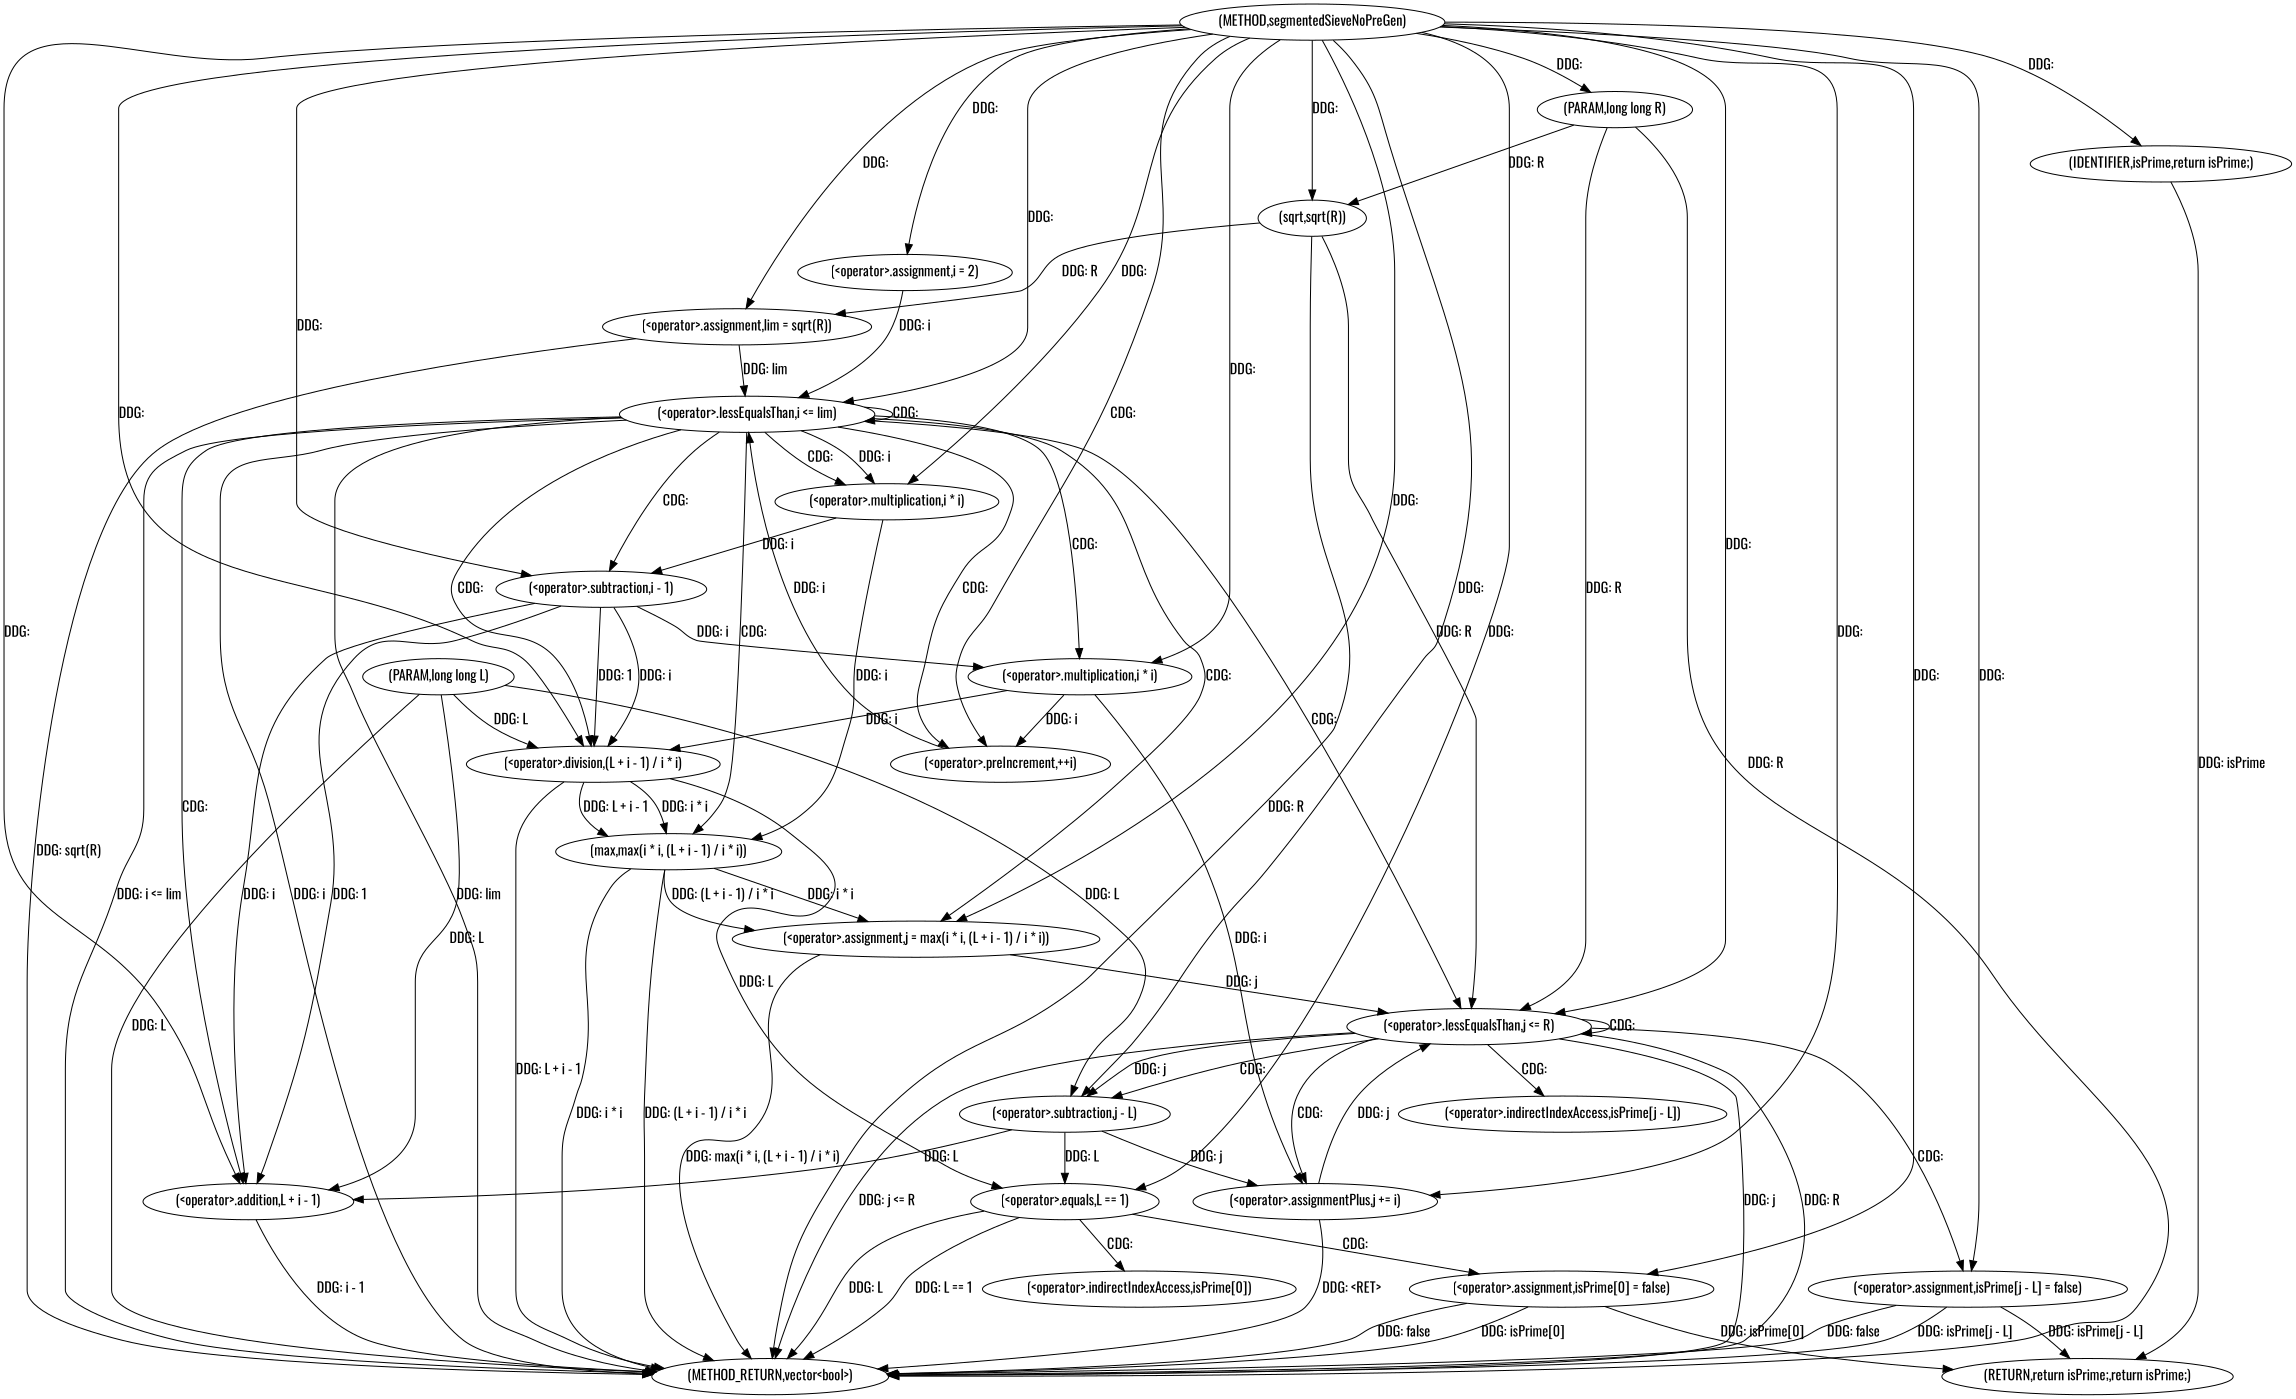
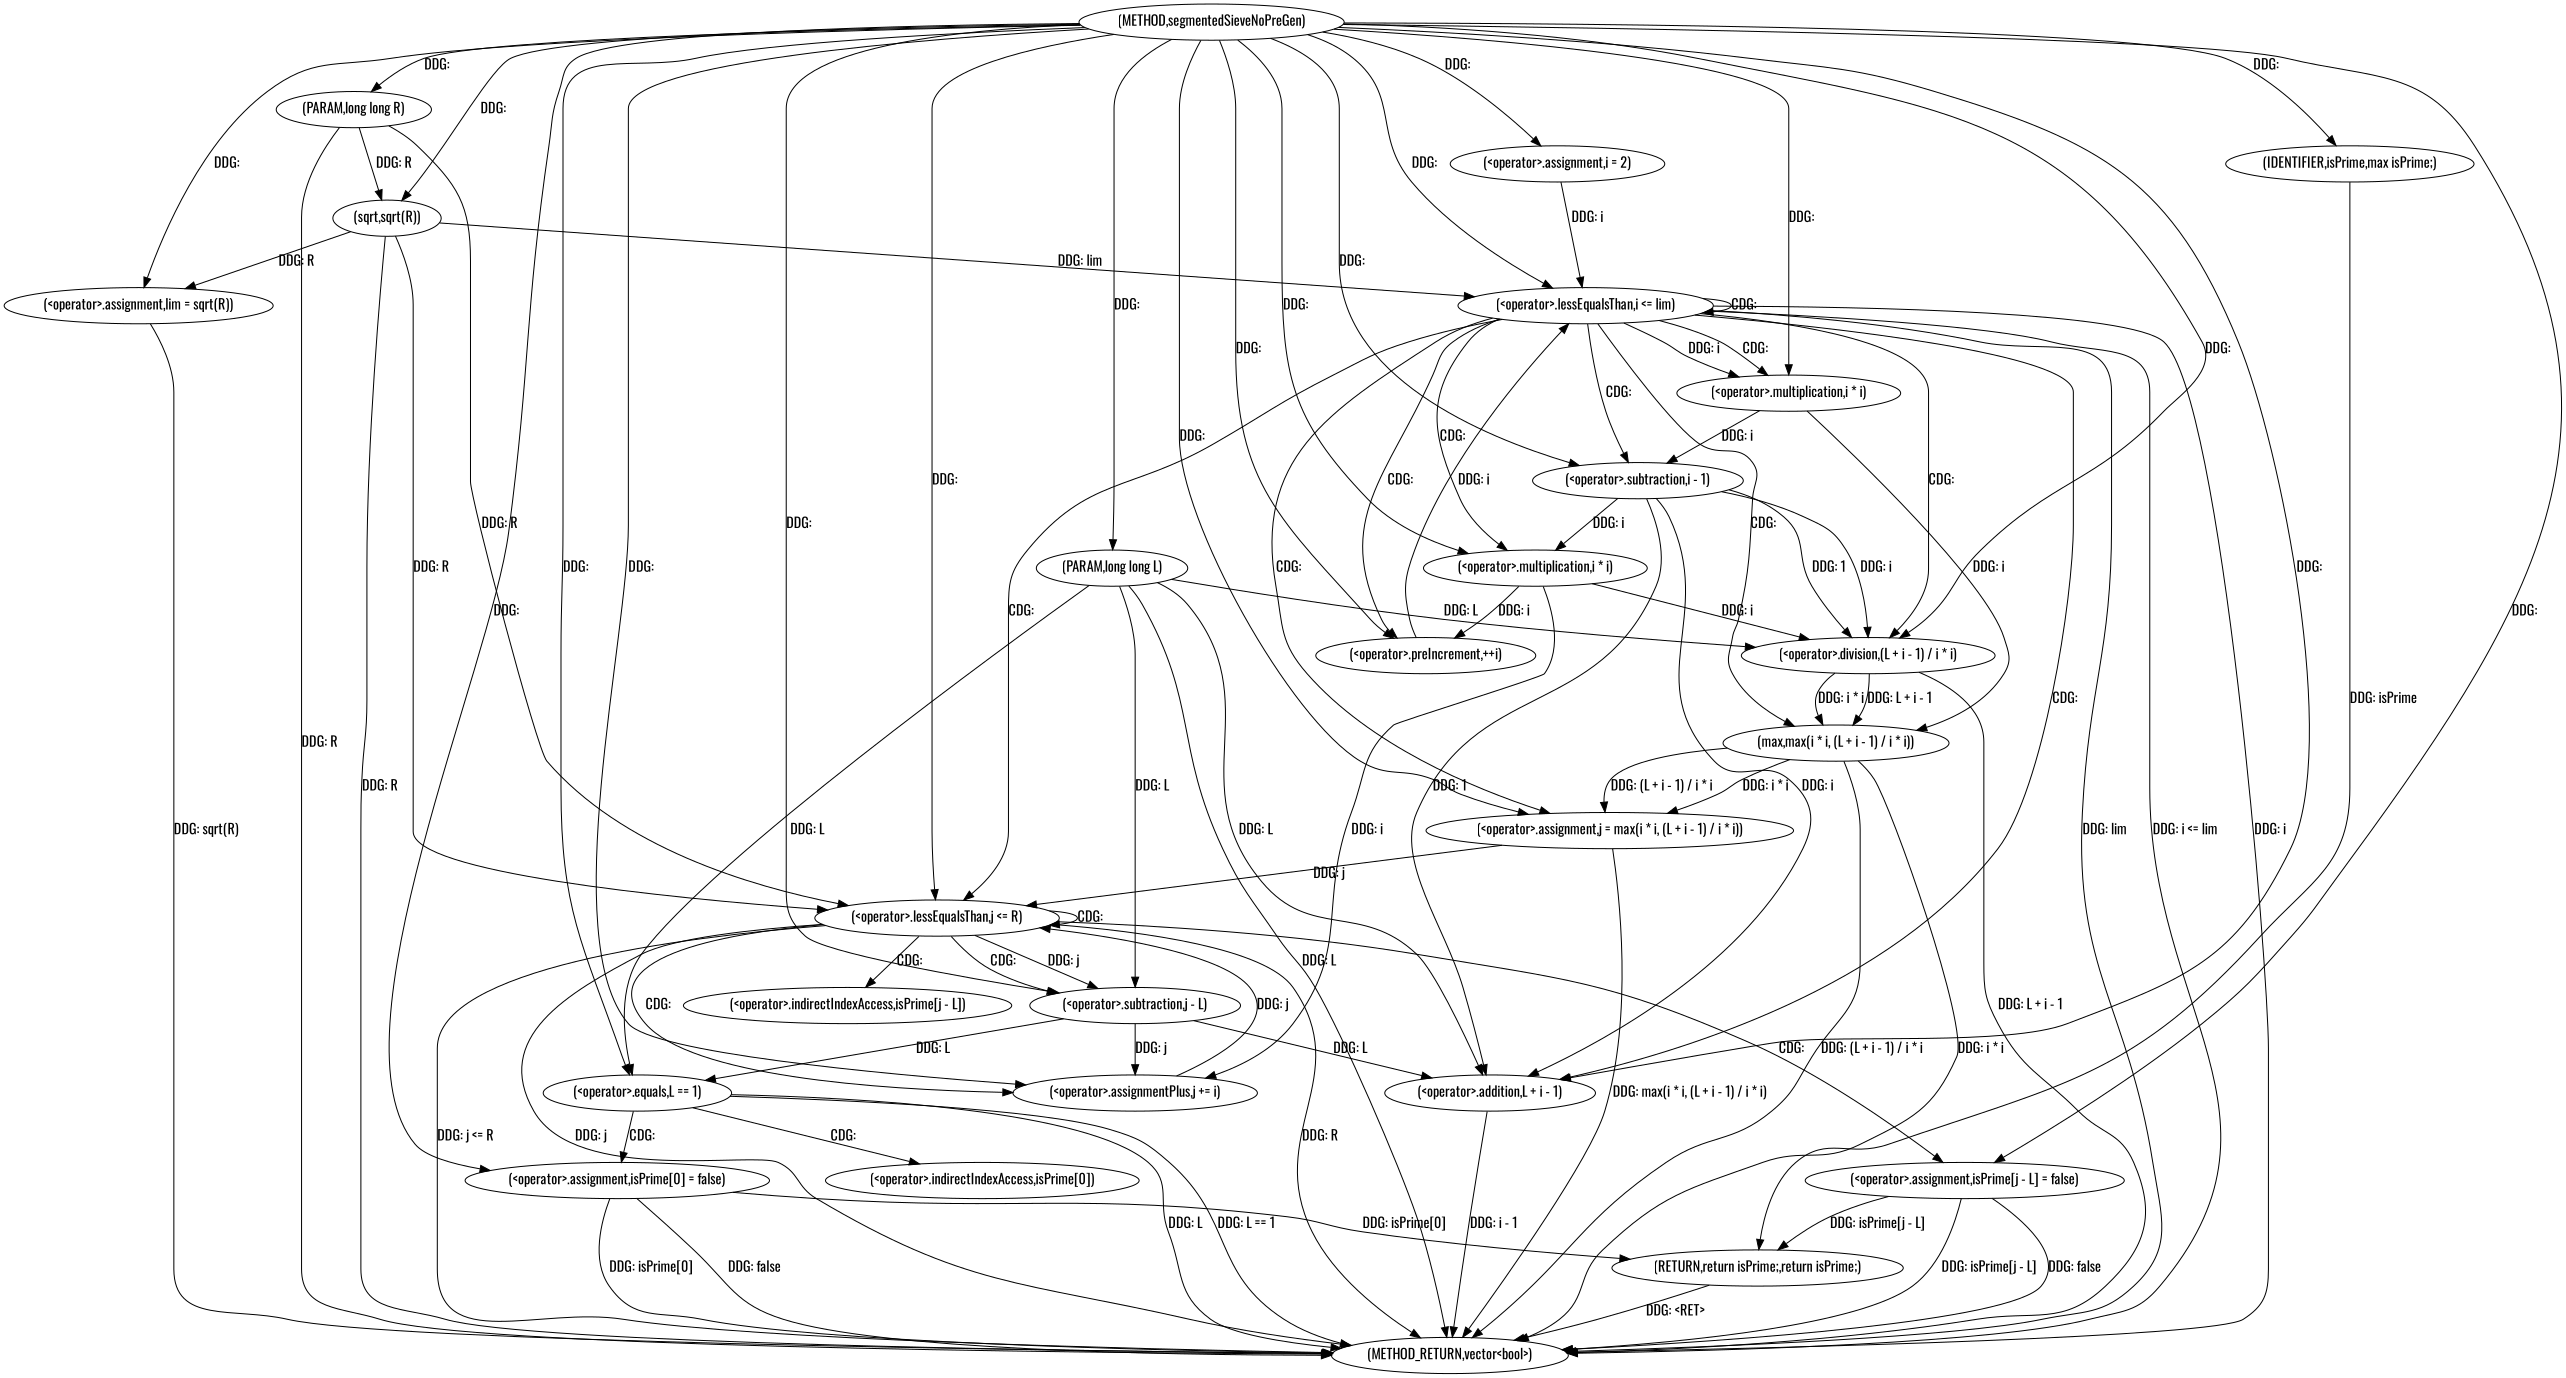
  digraph {
    fontname=Oswald
    node [fontname=Oswald]
    edge [fontname=Oswald]
    n1 [label="(METHOD,segmentedSieveNoPreGen)"]
    n2 [label="(PARAM,long long L)"]
    n3 [label="(PARAM,long long R)"]
    n4 [label="(<operator>.assignment,lim = sqrt(R))"]
    n5 [label="(<operator>.assignment,i = 2)"]
    n6 [label="(<operator>.lessEqualsThan,i <= lim)"]
    n7 [label="(<operator>.preIncrement,++i)"]
    n8 [label="(<operator>.equals,L == 1)"]
    n9 [label="(<operator>.assignment,isPrime[0] = false)"]
-   n10 [label="(IDENTIFIER,isPrime,return isPrime;)"]
+   n10 [label="(IDENTIFIER,isPrime,max isPrime;)"]
    n11 [label="(sqrt,sqrt(R))"]
    n12 [label="(<operator>.assignment,j = max(i * i, (L + i - 1) / i * i))"]
    n13 [label="(<operator>.lessEqualsThan,j <= R)"]
    n14 [label="(<operator>.assignmentPlus,j += i)"]
    n15 [label="(<operator>.assignment,isPrime[j - L] = false)"]
    n16 [label="(<operator>.multiplication,i * i)"]
    n17 [label="(<operator>.division,(L + i - 1) / i * i)"]
    n18 [label="(<operator>.subtraction,j - L)"]
    n19 [label="(<operator>.addition,L + i - 1)"]
    n20 [label="(<operator>.multiplication,i * i)"]
    n21 [label="(<operator>.subtraction,i - 1)"]
    n22 [label="(METHOD_RETURN,vector<bool>)"]
    n23 [label="(max,max(i * i, (L + i - 1) / i * i))"]
    n24 [label="(<operator>.indirectIndexAccess,isPrime[0])"]
    n25 [label="(RETURN,return isPrime;,return isPrime;)"]
    n26 [label="(<operator>.indirectIndexAccess,isPrime[j - L])"]
+   n1 -> n2 [label="DDG: "]
    n1 -> n3 [label="DDG: "]
    n1 -> n4 [label="DDG: "]
    n1 -> n5 [label="DDG: "]
    n1 -> n6 [label="DDG: "]
-   n1 -> n7 [label="CDG: "]
+   n1 -> n7 [label="DDG: "]
    n1 -> n8 [label="DDG: "]
    n1 -> n9 [label="DDG: "]
    n1 -> n10 [label="DDG: "]
    n1 -> n11 [label="DDG: "]
    n1 -> n12 [label="DDG: "]
    n1 -> n13 [label="DDG: "]
    n1 -> n14 [label="DDG: "]
    n1 -> n15 [label="DDG: "]
    n1 -> n16 [label="DDG: "]
    n1 -> n17 [label="DDG: "]
    n1 -> n18 [label="DDG: "]
    n1 -> n19 [label="DDG: "]
    n1 -> n20 [label="DDG: "]
    n1 -> n21 [label="DDG: "]
-   n17 -> n8 [label="DDG: L"]
+   n2 -> n8 [label="DDG: L"]
    n2 -> n17 [label="DDG: L"]
    n2 -> n18 [label="DDG: L"]
    n2 -> n19 [label="DDG: L"]
    n2 -> n22 [label="DDG: L"]
    n3 -> n11 [label="DDG: R"]
    n3 -> n13 [label="DDG: R"]
    n3 -> n22 [label="DDG: R"]
-   n4 -> n6 [label="DDG: lim"]
+   n11 -> n6 [label="DDG: lim"]
    n4 -> n22 [label="DDG: sqrt(R)"]
    n5 -> n6 [label="DDG: i"]
    n6 -> n6 [label="CDG: "]
    n6 -> n7 [label="CDG: "]
    n6 -> n12 [label="CDG: "]
    n6 -> n13 [label="CDG: "]
    n6 -> n16 [label="DDG: i"]
    n6 -> n16 [label="CDG: "]
    n6 -> n17 [label="CDG: "]
    n6 -> n19 [label="CDG: "]
    n6 -> n20 [label="CDG: "]
    n6 -> n21 [label="CDG: "]
    n6 -> n22 [label="DDG: i"]
    n6 -> n22 [label="DDG: lim"]
    n6 -> n22 [label="DDG: i <= lim"]
    n6 -> n23 [label="CDG: "]
    n7 -> n6 [label="DDG: i"]
    n8 -> n9 [label="CDG: "]
    n8 -> n22 [label="DDG: L"]
    n8 -> n22 [label="DDG: L == 1"]
    n8 -> n24 [label="CDG: "]
    n9 -> n22 [label="DDG: isPrime[0]"]
    n9 -> n22 [label="DDG: false"]
    n9 -> n25 [label="DDG: isPrime[0]"]
    n10 -> n25 [label="DDG: isPrime"]
    n11 -> n4 [label="DDG: R"]
    n11 -> n13 [label="DDG: R"]
    n11 -> n22 [label="DDG: R"]
    n12 -> n13 [label="DDG: j"]
    n12 -> n22 [label="DDG: max(i * i, (L + i - 1) / i * i)"]
    n13 -> n13 [label="CDG: "]
    n13 -> n14 [label="CDG: "]
    n13 -> n15 [label="CDG: "]
    n13 -> n18 [label="DDG: j"]
    n13 -> n18 [label="CDG: "]
    n13 -> n22 [label="DDG: j"]
    n13 -> n22 [label="DDG: R"]
    n13 -> n22 [label="DDG: j <= R"]
    n13 -> n26 [label="CDG: "]
    n14 -> n13 [label="DDG: j"]
    n15 -> n22 [label="DDG: isPrime[j - L]"]
    n15 -> n22 [label="DDG: false"]
    n15 -> n25 [label="DDG: isPrime[j - L]"]
    n16 -> n21 [label="DDG: i"]
    n16 -> n23 [label="DDG: i"]
    n17 -> n22 [label="DDG: L + i - 1"]
    n17 -> n23 [label="DDG: i * i"]
    n17 -> n23 [label="DDG: L + i - 1"]
    n18 -> n8 [label="DDG: L"]
    n18 -> n14 [label="DDG: j"]
    n18 -> n19 [label="DDG: L"]
    n19 -> n22 [label="DDG: i - 1"]
    n20 -> n7 [label="DDG: i"]
    n20 -> n14 [label="DDG: i"]
    n20 -> n17 [label="DDG: i"]
    n21 -> n17 [label="DDG: 1"]
    n21 -> n17 [label="DDG: i"]
    n21 -> n19 [label="DDG: 1"]
    n21 -> n19 [label="DDG: i"]
    n21 -> n20 [label="DDG: i"]
    n23 -> n12 [label="DDG: i * i"]
    n23 -> n12 [label="DDG: (L + i - 1) / i * i"]
    n23 -> n22 [label="DDG: i * i"]
    n23 -> n22 [label="DDG: (L + i - 1) / i * i"]
-   n14 -> n22 [label="DDG: <RET>"]
+   n25 -> n22 [label="DDG: <RET>"]
  }
